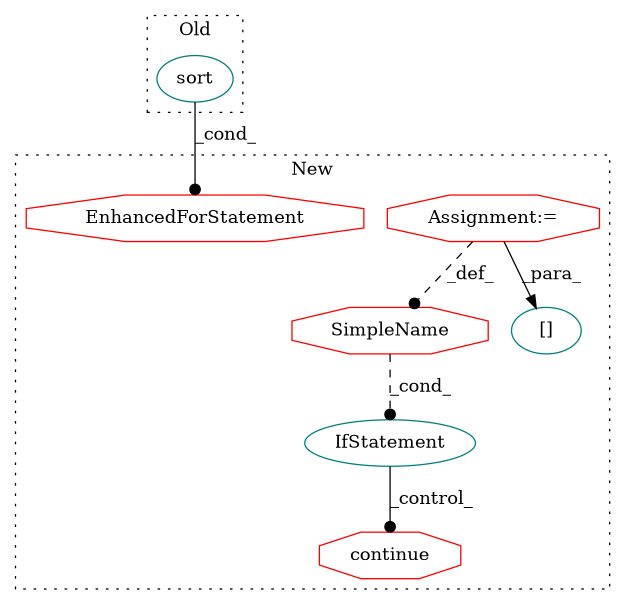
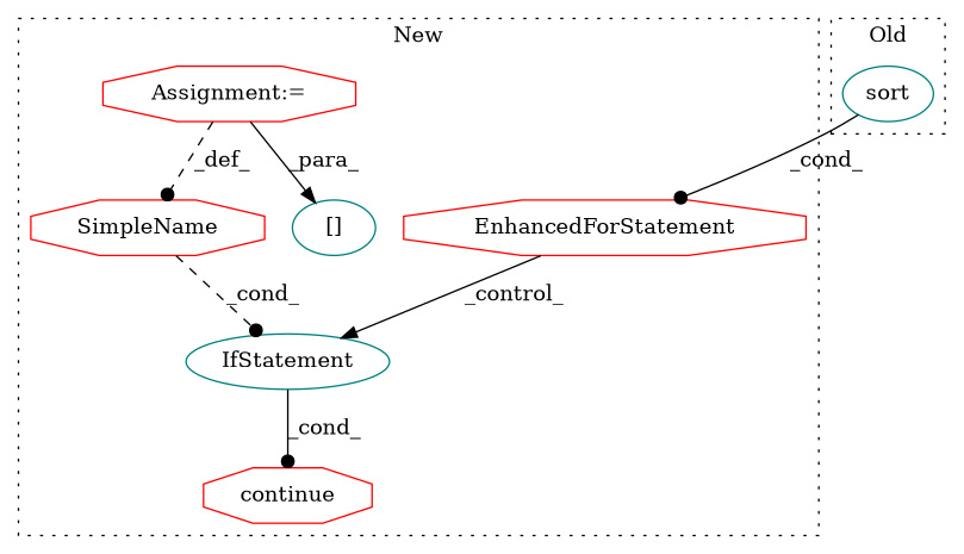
  digraph {
    node [color=red l="53,2" s="4241,4321" shape=octagon]
    edge [arrowhead=dot style=solid]
    n1 [a=18 l=9 label=continue s=4428]
    n2 [a=25 color=teal l="4,2" label=IfStatement s="4368,4414" shape=ellipse]
    n3 [a=42 label=SimpleName l="" s=""]
    n4 [a=7 label="Assignment:="]
    n5 [a=70 label=EnhancedForStatement]
    n6 [a=2 color=teal l="8,1" label="[]" s="4336,4345" shape=ellipse]
    n7 [a=32 color=teal l="5,1" label=sort s="4299,4306" shape=ellipse]
    subgraph cluster_1 {
      label=New
      style=dotted
      n1
      n2
      n3
      n4
      n5
      n6
    }
    subgraph cluster_2 {
      label=Old
      style=dotted
      n7
    }
-   n2 -> n1 [label=_control_]
+   n2 -> n1 [label=_cond_]
    n3 -> n2 [label=_cond_ style=dashed]
    n4 -> n3 [label=_def_ style=dashed]
    n4 -> n6 [arrowhead=normal label=_para_]
+   n5 -> n2 [arrowhead=normal label=_control_]
    n7 -> n5 [label=_cond_]
  }
